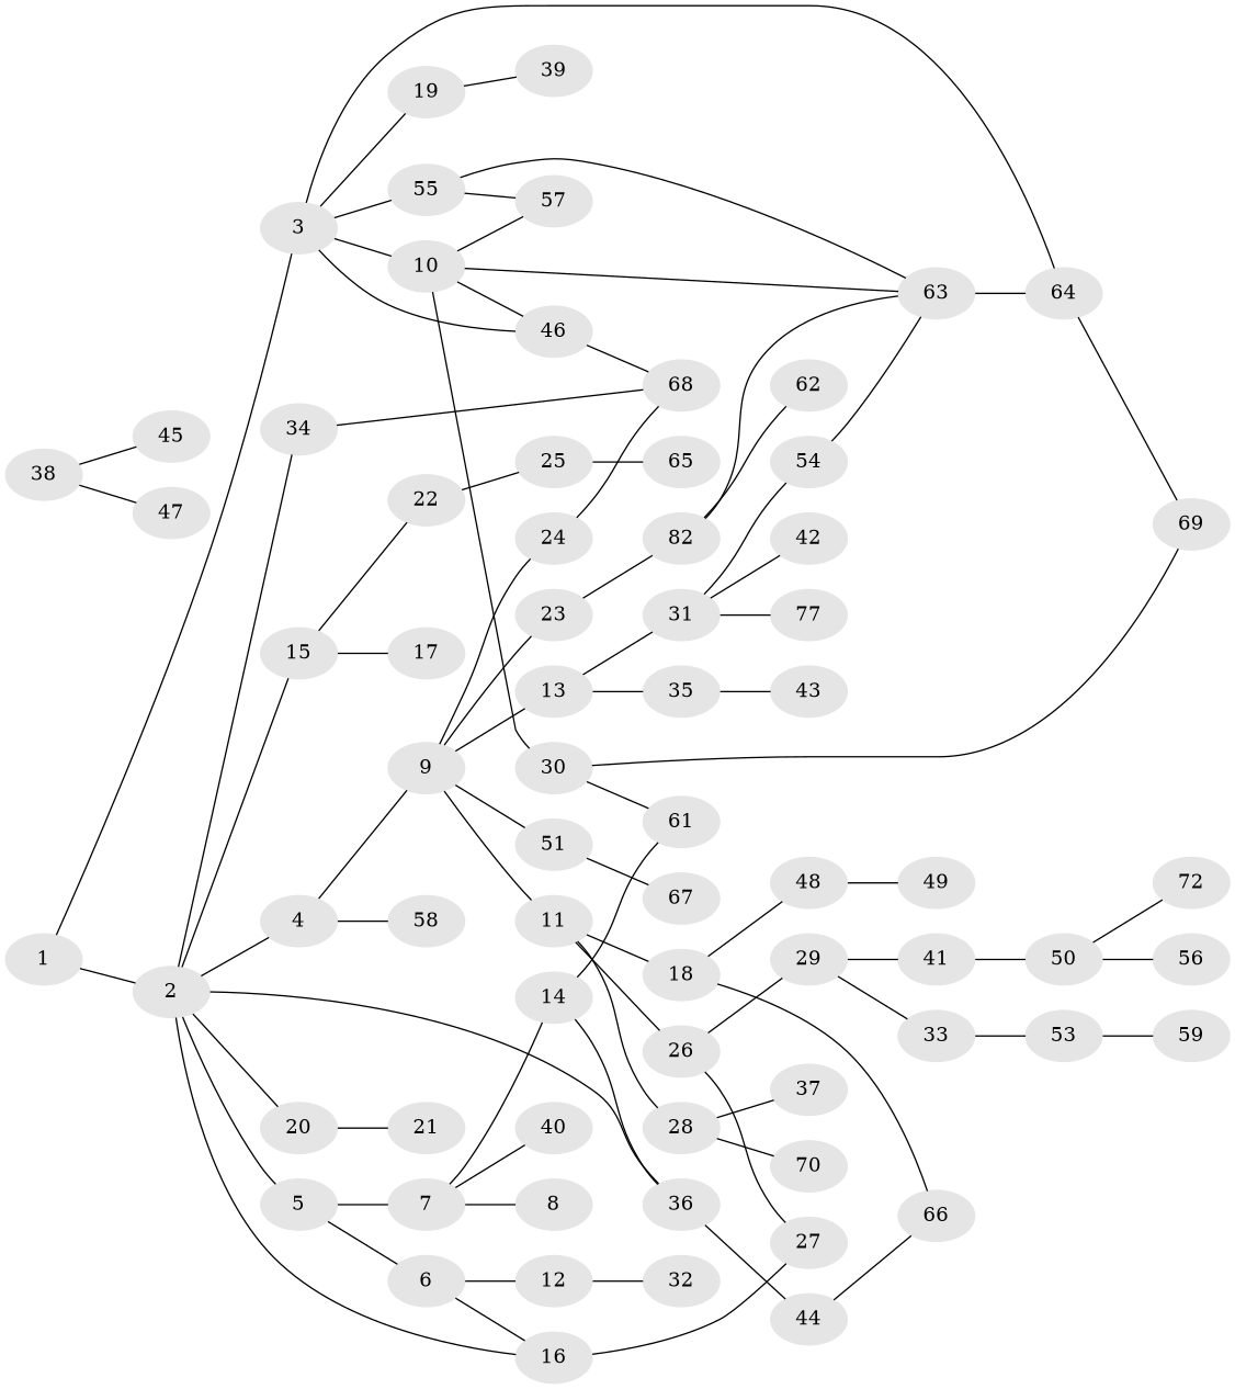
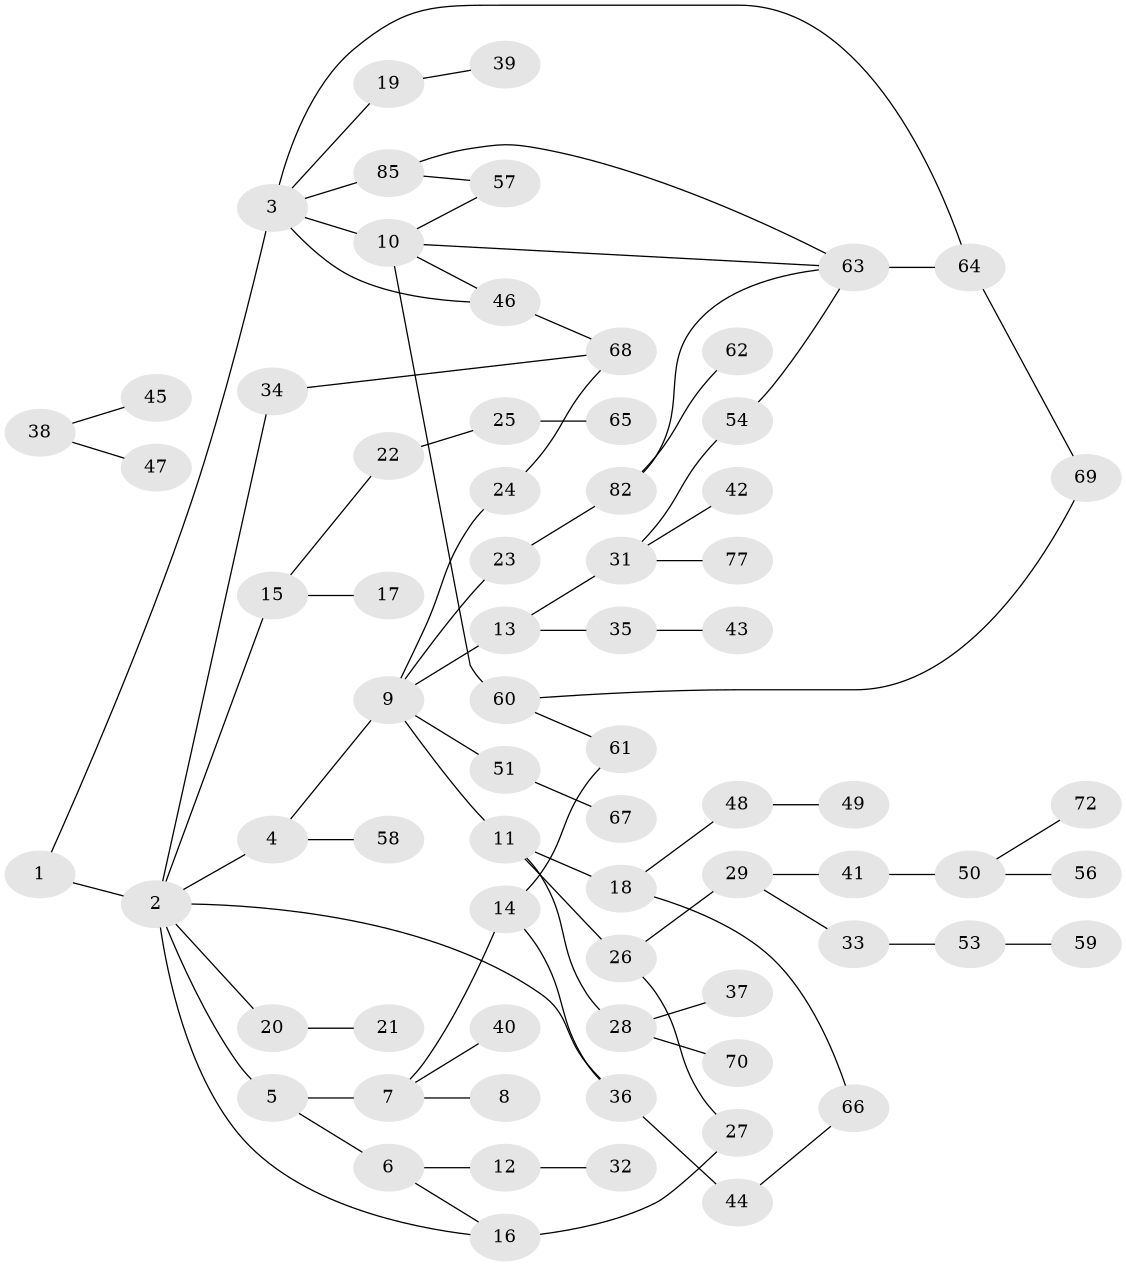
  graph {
    rankdir=LR
    node [color=gray90 style=filled]
    1
    2
    3
    4
    5
    15
    16
    20
    34
    36
    10
    19
    46
-   55
+   55 [label=85]
    64
    9
    58
    6
    7
    17
    22
    27
    21
    68
    44
-   60 [label=30]
+   60
    63
    57
    39
    69
    11
    13
    23
    24
    51
    12
    8
    14
    40
    32
    61
    18
    26
    28
    31
    35
    n47 [label=82]
    67
    38
    45
    47
    48
    66
    29
    37
    70
    42
    54
    n59 [label=77]
    43
    25
    49
    65
    62
    33
    41
    53
    50
    59
    56
    72
    1 -- 2
    1 -- 3
    2 -- 4
    2 -- 5
    2 -- 15
    2 -- 16
    2 -- 20
    2 -- 34
    2 -- 36
    3 -- 10
    3 -- 19
    3 -- 46
    3 -- 55
    3 -- 64
    4 -- 9
    4 -- 58
    5 -- 6
    5 -- 7
    15 -- 17
    15 -- 22
    16 -- 27
    20 -- 21
    34 -- 68
    36 -- 44
    10 -- 46
    10 -- 60
    10 -- 63
    10 -- 57
    19 -- 39
    46 -- 68
    55 -- 63
    55 -- 57
    64 -- 69
    9 -- 11
    9 -- 13
    9 -- 23
    9 -- 24
    9 -- 51
    6 -- 16
    6 -- 12
    7 -- 8
    7 -- 14
    7 -- 40
    22 -- 25
    44 -- 66
    60 -- 69
    60 -- 61
    63 -- 64
    11 -- 18
    11 -- 26
    11 -- 28
    13 -- 31
    13 -- 35
    23 -- n47
    24 -- 68
    51 -- 67
    12 -- 32
    14 -- 36
    14 -- 61
    18 -- 48
    18 -- 66
    26 -- 27
    26 -- 29
    28 -- 37
    28 -- 70
    31 -- 42
    31 -- 54
    31 -- n59
    35 -- 43
    n47 -- 63
    n47 -- 62
    38 -- 45
    38 -- 47
    48 -- 49
    29 -- 33
    29 -- 41
    54 -- 63
    25 -- 65
    33 -- 53
    41 -- 50
    53 -- 59
    50 -- 56
    50 -- 72
  }
